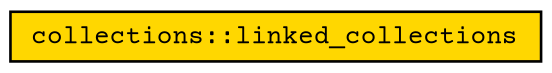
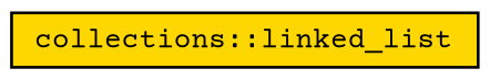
  digraph {
    rankdir=LR
    fontname="Courier Prime"
-   n1 [color=black fillcolor=gold fontname="Courier Prime" fontsize=10 height=0.2 label="collections::linked_collections" shape=record style=filled width=0.4]
+   n1 [color=black fillcolor=gold fontname="Courier Prime" fontsize=10 height=0.2 label="collections::linked_list" shape=record style=filled width=0.4]
  }
